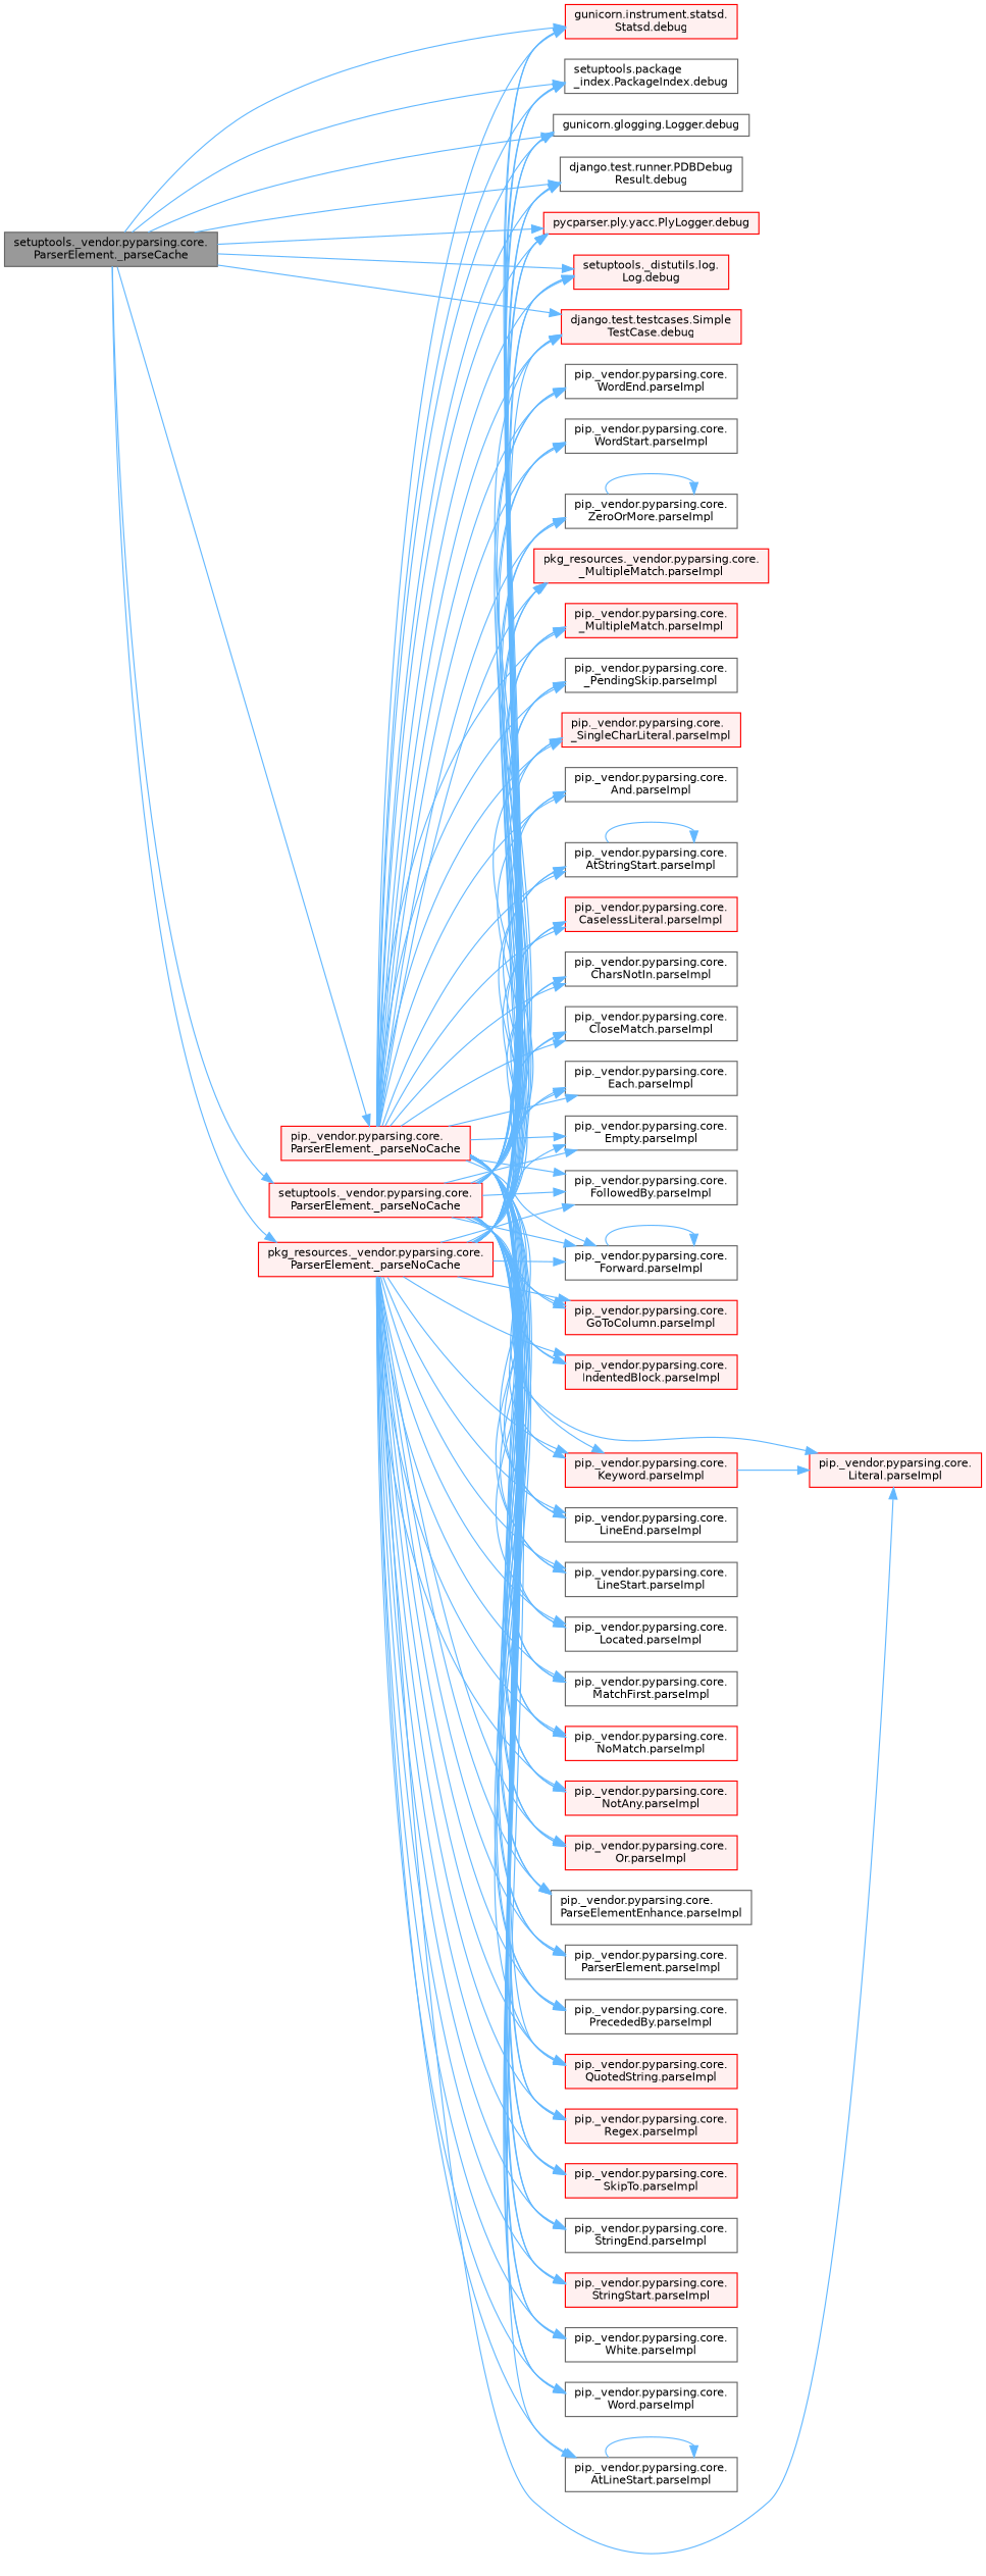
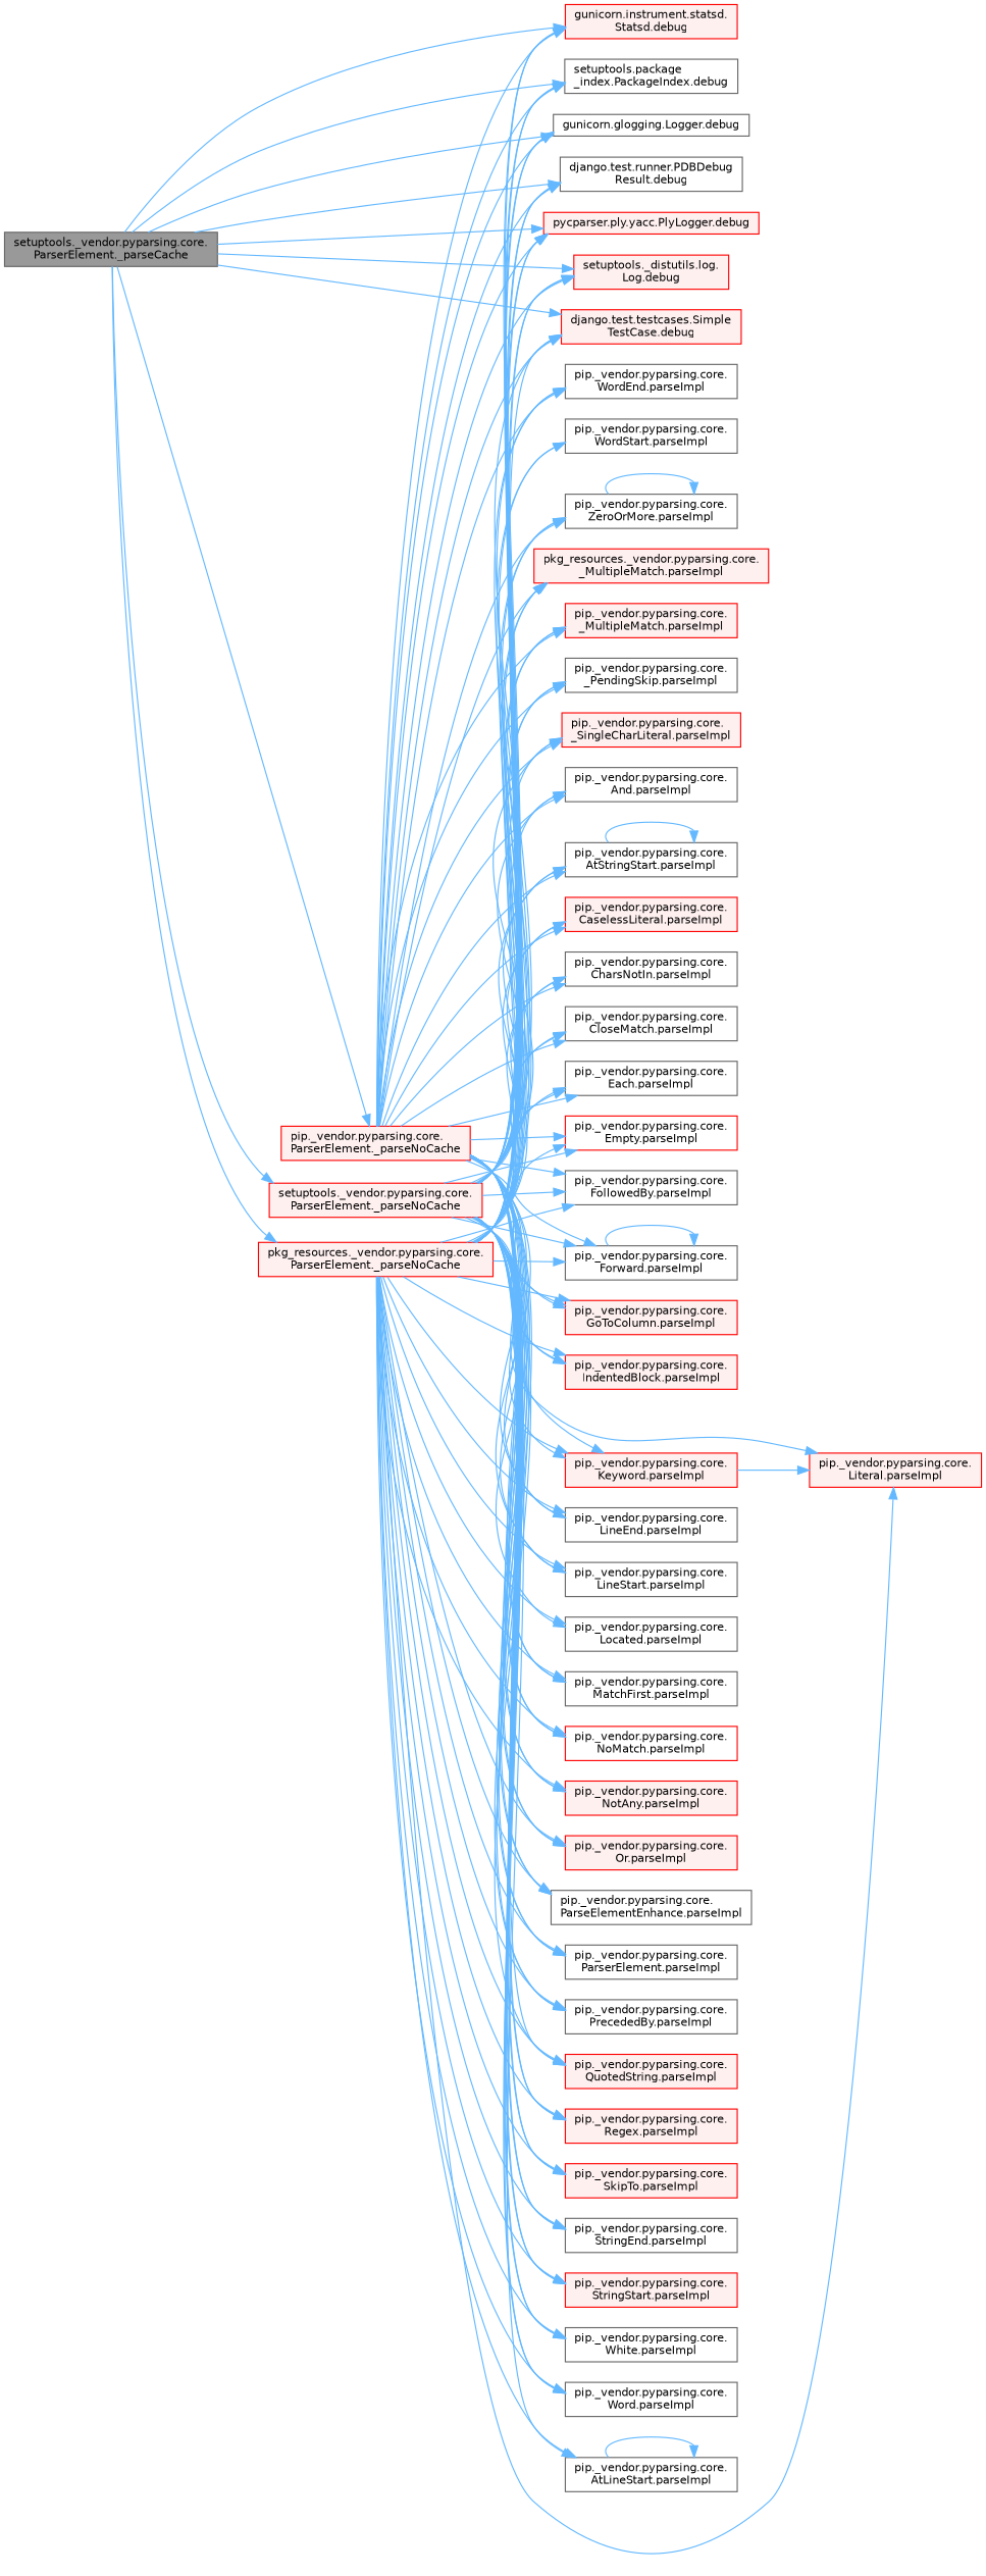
  digraph {
    rankdir=LR
    node [color=grey40 fillcolor=white fontname=Helvetica fontsize=10 shape=box style=filled]
    edge [color=steelblue1 fontname=Helvetica fontsize=10 labelfontname=Helvetica labelfontsize=10 style=solid]
    n1 [color=gray40 fillcolor=grey60 fontcolor=black height=0.2 label="setuptools._vendor.pyparsing.core.\lParserElement._parseCache" width=0.4]
    n2 [color=red fillcolor="#FFF0F0" height=0.2 label="pip._vendor.pyparsing.core.\lParserElement._parseNoCache" width=0.4]
    n3 [height=0.2 label="django.test.runner.PDBDebug\lResult.debug" width=0.4]
    n4 [color=red fillcolor="#FFF0F0" height=0.2 label="django.test.testcases.Simple\lTestCase.debug" width=0.4]
    n5 [height=0.2 label="gunicorn.glogging.Logger.debug" width=0.4]
    n6 [color=red fillcolor="#FFF0F0" height=0.2 label="gunicorn.instrument.statsd.\lStatsd.debug" width=0.4]
    n7 [color=red fillcolor="#FFF0F0" height=0.2 label="pycparser.ply.yacc.PlyLogger.debug" width=0.4]
    n8 [color=red fillcolor="#FFF0F0" height=0.2 label="setuptools._distutils.log.\lLog.debug" width=0.4]
    n9 [height=0.2 label="setuptools.package\l_index.PackageIndex.debug" width=0.4]
    n10 [color=red fillcolor="#FFF0F0" height=0.2 label="pkg_resources._vendor.pyparsing.core.\lParserElement._parseNoCache" width=0.4]
    n11 [color=red fillcolor="#FFF0F0" height=0.2 label="setuptools._vendor.pyparsing.core.\lParserElement._parseNoCache" width=0.4]
    n12 [color=red fillcolor="#FFF0F0" height=0.2 label="pip._vendor.pyparsing.core.\l_MultipleMatch.parseImpl" width=0.4]
    n13 [height=0.2 label="pip._vendor.pyparsing.core.\l_PendingSkip.parseImpl" width=0.4]
    n14 [color=red fillcolor="#FFF0F0" height=0.2 label="pip._vendor.pyparsing.core.\l_SingleCharLiteral.parseImpl" width=0.4]
    n15 [height=0.2 label="pip._vendor.pyparsing.core.\lAnd.parseImpl" width=0.4]
    n16 [height=0.2 label="pip._vendor.pyparsing.core.\lAtStringStart.parseImpl" width=0.4]
    n17 [color=red fillcolor="#FFF0F0" height=0.2 label="pip._vendor.pyparsing.core.\lCaselessLiteral.parseImpl" width=0.4]
    n18 [height=0.2 label="pip._vendor.pyparsing.core.\lCharsNotIn.parseImpl" width=0.4]
    n19 [height=0.2 label="pip._vendor.pyparsing.core.\lCloseMatch.parseImpl" width=0.4]
    n20 [height=0.2 label="pip._vendor.pyparsing.core.\lEach.parseImpl" width=0.4]
-   n21 [height=0.2 label="pip._vendor.pyparsing.core.\lEmpty.parseImpl" width=0.4]
+   n21 [color=red height=0.2 label="pip._vendor.pyparsing.core.\lEmpty.parseImpl" width=0.4]
    n22 [height=0.2 label="pip._vendor.pyparsing.core.\lFollowedBy.parseImpl" width=0.4]
    n23 [height=0.2 label="pip._vendor.pyparsing.core.\lForward.parseImpl" width=0.4]
    n24 [color=red fillcolor="#FFF0F0" height=0.2 label="pip._vendor.pyparsing.core.\lGoToColumn.parseImpl" width=0.4]
    n25 [color=red fillcolor="#FFF0F0" height=0.2 label="pip._vendor.pyparsing.core.\lIndentedBlock.parseImpl" width=0.4]
    n26 [color=red fillcolor="#FFF0F0" height=0.2 label="pip._vendor.pyparsing.core.\lKeyword.parseImpl" width=0.4]
    n27 [height=0.2 label="pip._vendor.pyparsing.core.\lLineEnd.parseImpl" width=0.4]
    n28 [height=0.2 label="pip._vendor.pyparsing.core.\lLineStart.parseImpl" width=0.4]
    n29 [height=0.2 label="pip._vendor.pyparsing.core.\lLocated.parseImpl" width=0.4]
    n30 [height=0.2 label="pip._vendor.pyparsing.core.\lMatchFirst.parseImpl" width=0.4]
    n31 [color=red height=0.2 label="pip._vendor.pyparsing.core.\lNoMatch.parseImpl" width=0.4]
    n32 [color=red fillcolor="#FFF0F0" height=0.2 label="pip._vendor.pyparsing.core.\lNotAny.parseImpl" width=0.4]
    n33 [color=red fillcolor="#FFF0F0" height=0.2 label="pip._vendor.pyparsing.core.\lOr.parseImpl" width=0.4]
    n34 [height=0.2 label="pip._vendor.pyparsing.core.\lParseElementEnhance.parseImpl" width=0.4]
    n35 [height=0.2 label="pip._vendor.pyparsing.core.\lParserElement.parseImpl" width=0.4]
    n36 [height=0.2 label="pip._vendor.pyparsing.core.\lPrecededBy.parseImpl" width=0.4]
    n37 [color=red fillcolor="#FFF0F0" height=0.2 label="pip._vendor.pyparsing.core.\lQuotedString.parseImpl" width=0.4]
    n38 [color=red fillcolor="#FFF0F0" height=0.2 label="pip._vendor.pyparsing.core.\lRegex.parseImpl" width=0.4]
    n39 [color=red fillcolor="#FFF0F0" height=0.2 label="pip._vendor.pyparsing.core.\lSkipTo.parseImpl" width=0.4]
    n40 [height=0.2 label="pip._vendor.pyparsing.core.\lStringEnd.parseImpl" width=0.4]
    n41 [color=red fillcolor="#FFF0F0" height=0.2 label="pip._vendor.pyparsing.core.\lStringStart.parseImpl" width=0.4]
    n42 [height=0.2 label="pip._vendor.pyparsing.core.\lWhite.parseImpl" width=0.4]
    n43 [height=0.2 label="pip._vendor.pyparsing.core.\lWord.parseImpl" width=0.4]
    n44 [height=0.2 label="pip._vendor.pyparsing.core.\lWordEnd.parseImpl" width=0.4]
    n45 [height=0.2 label="pip._vendor.pyparsing.core.\lWordStart.parseImpl" width=0.4]
    n46 [height=0.2 label="pip._vendor.pyparsing.core.\lZeroOrMore.parseImpl" width=0.4]
    n47 [color=red fillcolor="#FFF0F0" height=0.2 label="pkg_resources._vendor.pyparsing.core.\l_MultipleMatch.parseImpl" width=0.4]
    n48 [height=0.2 label="pip._vendor.pyparsing.core.\lAtLineStart.parseImpl" width=0.4]
    n49 [color=red fillcolor="#FFF0F0" height=0.2 label="pip._vendor.pyparsing.core.\lLiteral.parseImpl" width=0.4]
    n1 -> n2
    n1 -> n3
    n1 -> n4
    n1 -> n5
    n1 -> n6
    n1 -> n7
    n1 -> n8
    n1 -> n9
    n1 -> n10
    n1 -> n11
    n2 -> n3
    n2 -> n4
    n2 -> n5
    n2 -> n6
    n2 -> n7
    n2 -> n8
    n2 -> n9
    n2 -> n12
    n2 -> n13
    n2 -> n14
    n2 -> n15
    n2 -> n16
    n2 -> n17
    n2 -> n18
    n2 -> n19
    n2 -> n20
    n2 -> n21
    n2 -> n22
    n2 -> n23
    n2 -> n24
    n2 -> n25
    n2 -> n26
    n2 -> n27
    n2 -> n28
-   n2 -> n29
    n2 -> n30
    n2 -> n31
    n2 -> n32
    n2 -> n33
    n2 -> n34
    n2 -> n35
    n2 -> n36
    n2 -> n37
    n2 -> n38
    n2 -> n39
    n2 -> n40
    n2 -> n41
    n2 -> n42
    n2 -> n43
    n2 -> n44
-   n2 -> n45
    n2 -> n46
    n2 -> n47
    n10 -> n3
    n10 -> n4
    n10 -> n5
    n10 -> n6
    n10 -> n7
    n10 -> n8
    n10 -> n9
    n10 -> n12
    n10 -> n13
    n10 -> n14
    n10 -> n15
    n10 -> n16
    n10 -> n17
    n10 -> n18
    n10 -> n19
    n10 -> n20
    n10 -> n21
    n10 -> n22
    n10 -> n23
    n10 -> n24
    n10 -> n25
    n10 -> n26
    n10 -> n27
    n10 -> n28
    n10 -> n29
    n10 -> n30
    n10 -> n31
    n10 -> n32
    n10 -> n33
    n10 -> n34
    n10 -> n35
    n10 -> n36
    n10 -> n37
    n10 -> n38
    n10 -> n39
    n10 -> n40
    n10 -> n41
    n10 -> n42
    n10 -> n43
    n10 -> n44
    n10 -> n45
    n10 -> n46
    n10 -> n47
    n10 -> n48
    n10 -> n49
    n11 -> n3
    n11 -> n4
    n11 -> n5
    n11 -> n6
    n11 -> n7
    n11 -> n8
    n11 -> n9
    n11 -> n12
    n11 -> n13
    n11 -> n14
    n11 -> n15
    n11 -> n16
    n11 -> n17
    n11 -> n18
    n11 -> n19
    n11 -> n20
    n11 -> n21
    n11 -> n22
    n11 -> n23
    n11 -> n24
    n11 -> n25
    n11 -> n26
    n11 -> n27
    n11 -> n28
    n11 -> n29
    n11 -> n30
    n11 -> n31
    n11 -> n32
    n11 -> n33
    n11 -> n34
    n11 -> n35
    n11 -> n36
    n11 -> n37
    n11 -> n38
    n11 -> n39
    n11 -> n40
    n11 -> n41
    n11 -> n42
    n11 -> n43
    n11 -> n44
    n11 -> n45
    n11 -> n46
    n11 -> n47
    n11 -> n48
    n11 -> n49
    n16 -> n16
    n23 -> n23
    n26 -> n49
    n46 -> n46
    n48 -> n48
  }
